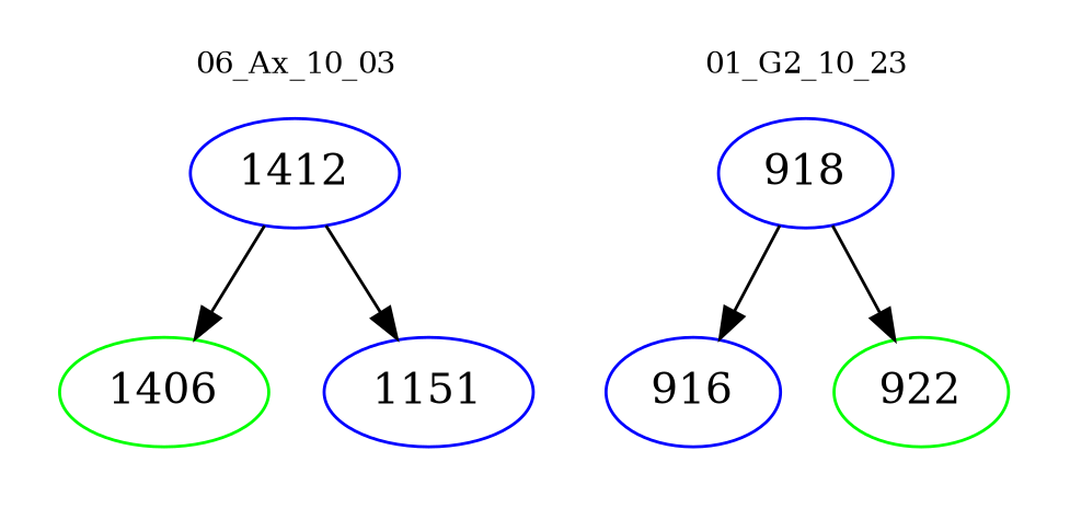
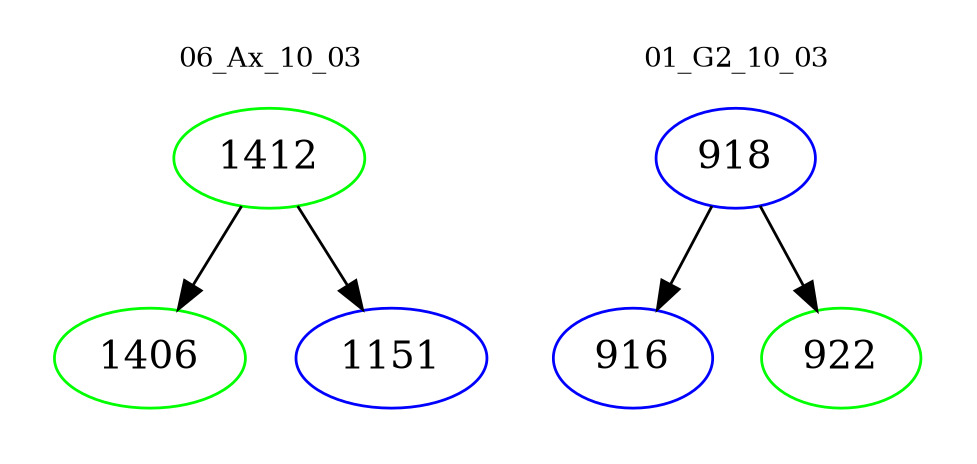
  digraph {
    node [color=blue]
    edge [color=black]
-   n1 [label=1412]
+   n1 [color=green label=1412]
    n2 [color=green label=1406]
    n3 [label=1151]
    n4 [label=918]
    n5 [label=916]
    n6 [color=green label=922]
    subgraph cluster_1 {
      color=white
      fontsize=10
      label="06_Ax_10_03"
      n1
      n2
      n3
    }
    subgraph cluster_2 {
      color=white
      fontsize=10
-     label="01_G2_10_23"
+     label="01_G2_10_03"
      n4
      n5
      n6
    }
    n1 -> n2
    n1 -> n3
    n4 -> n5
    n4 -> n6
  }
